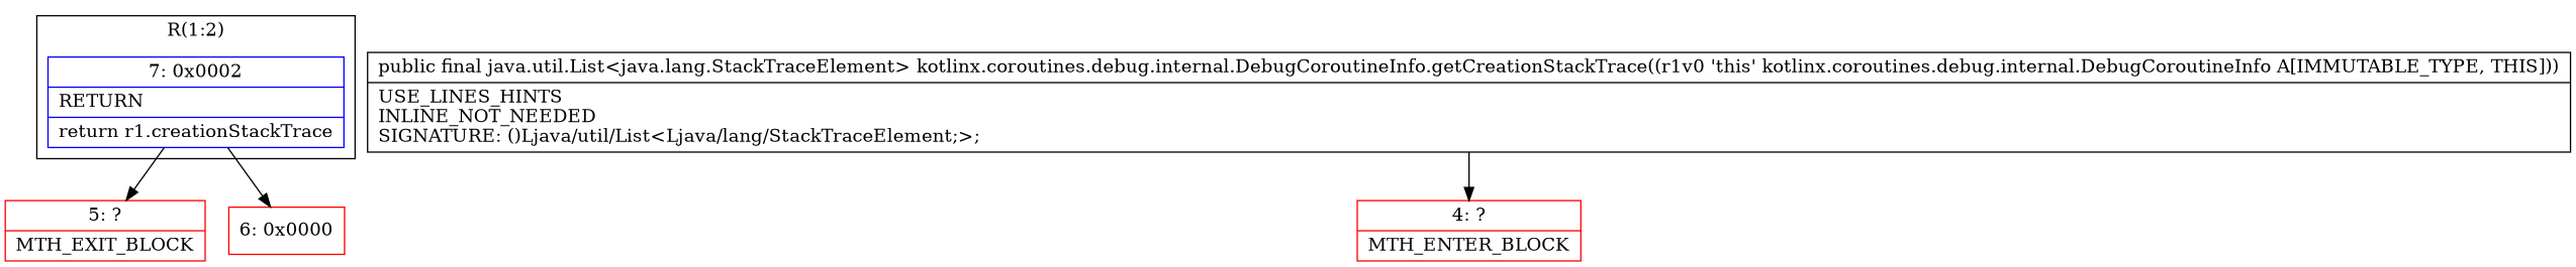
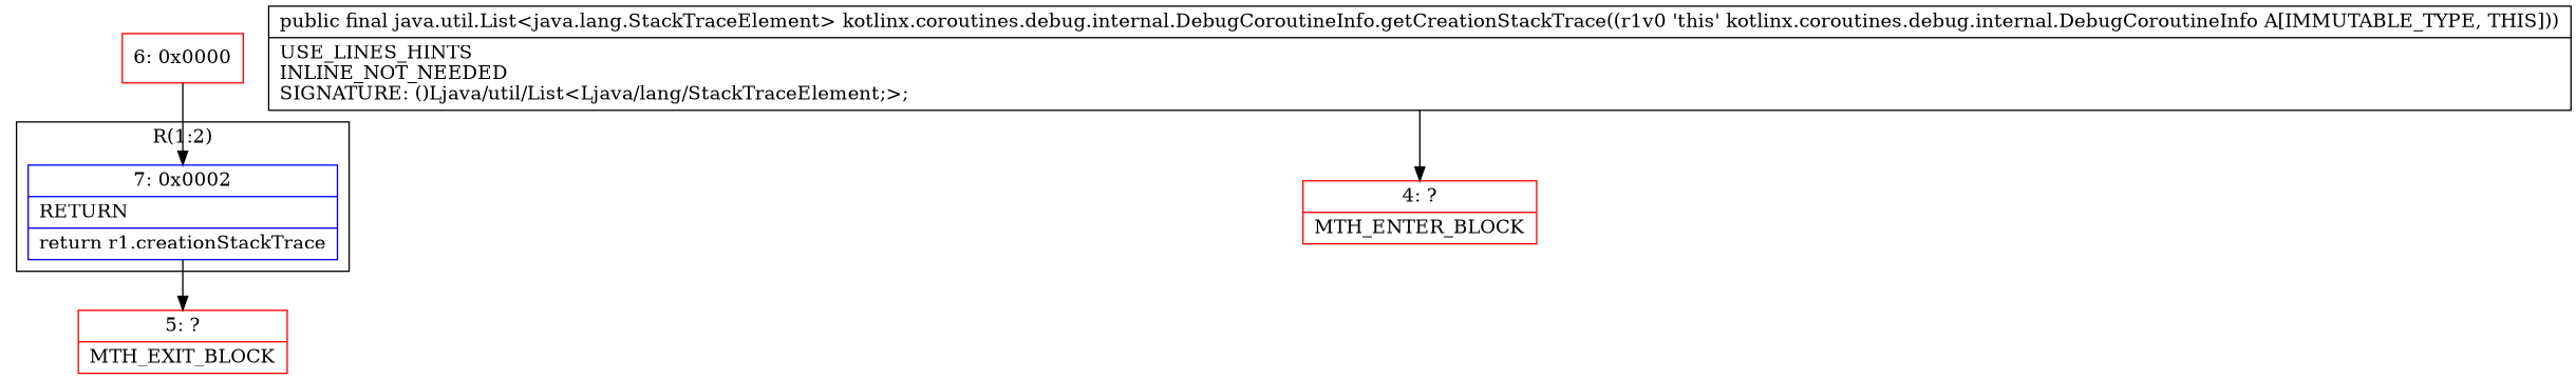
  digraph {
    node [color=red shape=record]
    n1 [color=blue label="{7\:\ 0x0002|RETURN\l|return r1.creationStackTrace\l}"]
    n2 [label="{5\:\ ?|MTH_EXIT_BLOCK\l}"]
    n3 [label="{4\:\ ?|MTH_ENTER_BLOCK\l}"]
    n4 [label="{6\:\ 0x0000}"]
    n5 [label="{public final java.util.List\<java.lang.StackTraceElement\> kotlinx.coroutines.debug.internal.DebugCoroutineInfo.getCreationStackTrace((r1v0 'this' kotlinx.coroutines.debug.internal.DebugCoroutineInfo A[IMMUTABLE_TYPE, THIS]))  | USE_LINES_HINTS\lINLINE_NOT_NEEDED\lSIGNATURE: ()Ljava\/util\/List\<Ljava\/lang\/StackTraceElement;\>;\l}" color=""]
    subgraph cluster_1 {
      label="R(1:2)"
      n1
    }
    n1 -> n2
-   n1 -> n4
+   n4 -> n1
    n5 -> n3
  }
